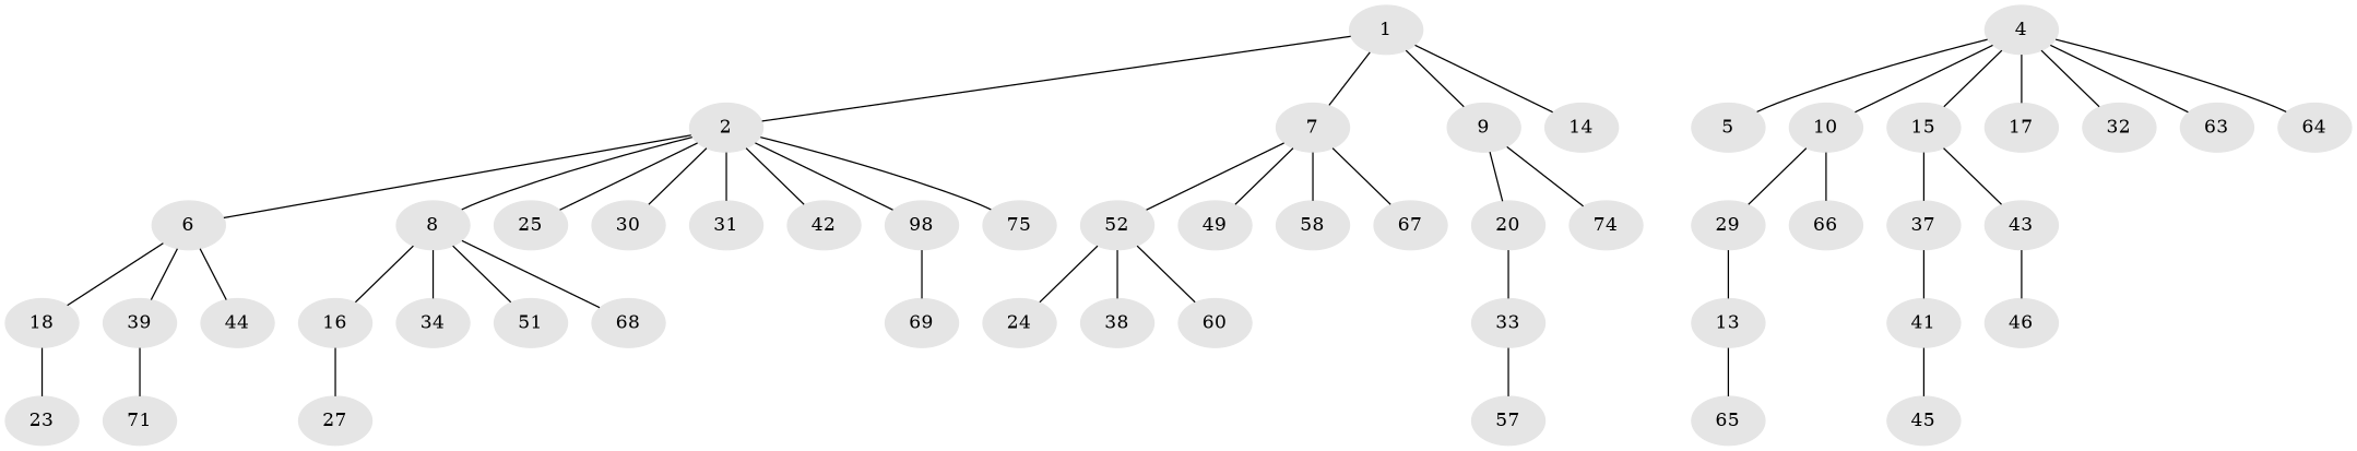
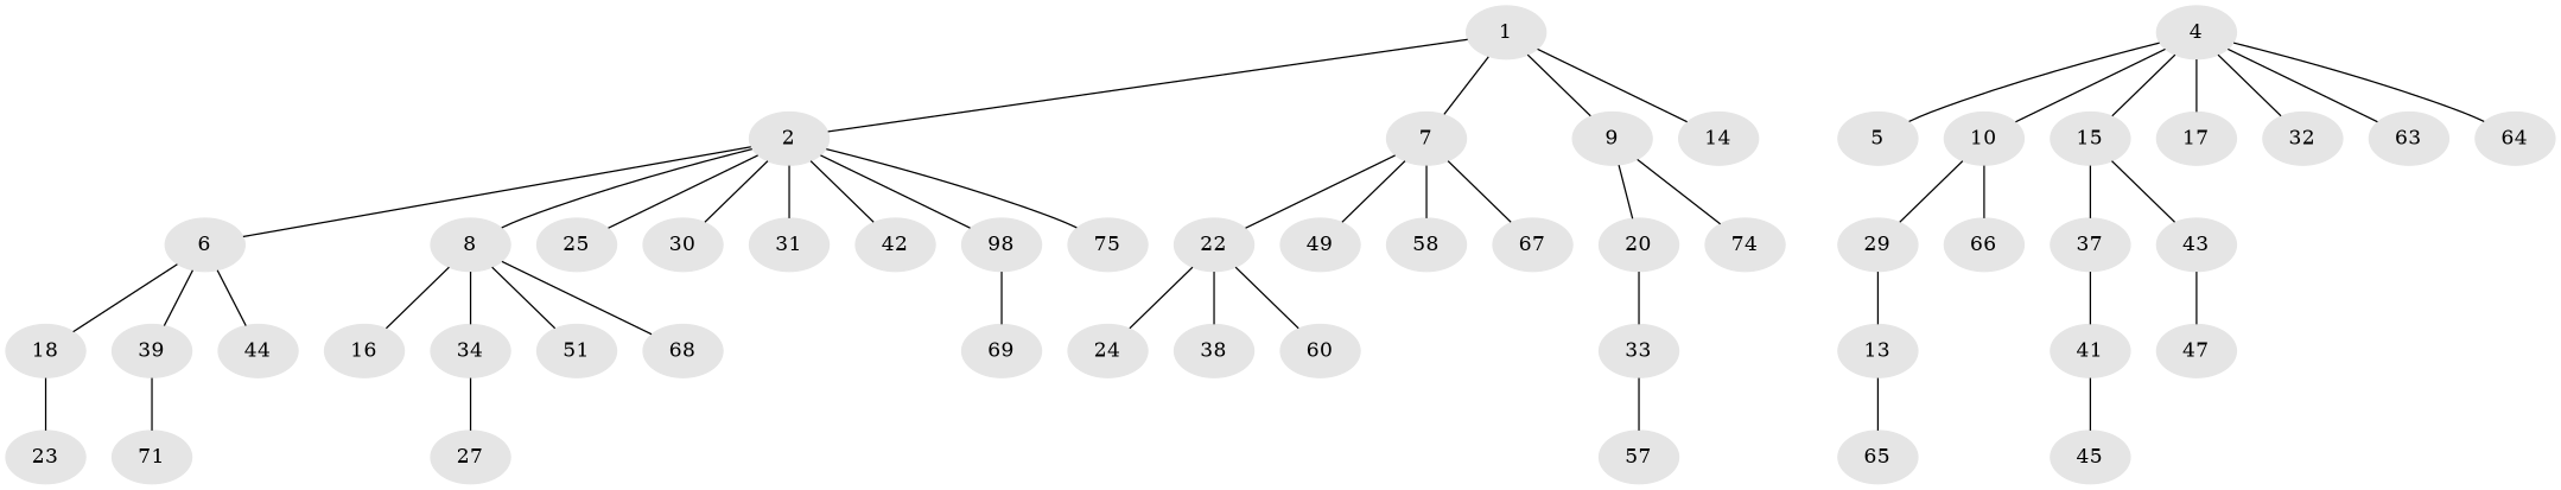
  graph {
    node [color=gray90 style=filled]
    2 [super="+3"]
    6 [super="+21"]
    8 [super="+11"]
    25 [super="+76"]
    30 [super="+36"]
    31 [super="+62"]
    42
    n8 [label=98]
    75
    1
    7 [super="+56"]
    9 [super="+35"]
    14 [super="+53"]
-   22 [super="+59" label=52]
+   22 [super="+59"]
    49 [super="+61"]
    58
    67
    20 [super="+26"]
    74
    4 [super="+12"]
    5
    10 [super="+28"]
    15 [super="+52"]
    17 [super="+55"]
    32
    63
    64
    18 [super="+19"]
    39
    44
    16 [super="+70"]
    34
    51
    68
    69
    29 [super="+40"]
    66
    37 [super="+73"]
    43 [super="+47"]
    13 [super="+50"]
    65
    23
    71
    24
    38
    60
    27
    33 [super="+54"]
    41
-   46
+   46 [label=47]
    57
    45 [super="+72"]
    2 -- 6
    2 -- 8
    2 -- 25
    2 -- 30
    2 -- 31
    2 -- 42
    2 -- n8
    2 -- 75
    6 -- 18
    6 -- 39
    6 -- 44
    8 -- 16
    8 -- 34
    8 -- 51
    8 -- 68
    n8 -- 69
    1 -- 2
    1 -- 7
    1 -- 9
    1 -- 14
    7 -- 22
    7 -- 49
    7 -- 58
    7 -- 67
    9 -- 20
    9 -- 74
    22 -- 24
    22 -- 38
    22 -- 60
    20 -- 33
    4 -- 5
    4 -- 10
    4 -- 15
    4 -- 17
    4 -- 32
    4 -- 63
    4 -- 64
    10 -- 29
    10 -- 66
    15 -- 37
    15 -- 43
    18 -- 23
    39 -- 71
-   16 -- 27
+   34 -- 27
    29 -- 13
    37 -- 41
    43 -- 46
    13 -- 65
    33 -- 57
    41 -- 45
  }
